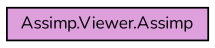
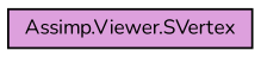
  digraph {
    rankdir=LR
    fontname=Nunito
-   n1 [color=black fillcolor=plum fontname=Nunito fontsize=10 height=0.2 label="Assimp.Viewer.Assimp" shape=record style=filled width=0.4]
+   n1 [color=black fillcolor=plum fontname=Nunito fontsize=10 height=0.2 label="Assimp.Viewer.SVertex" shape=record style=filled width=0.4]
  }
